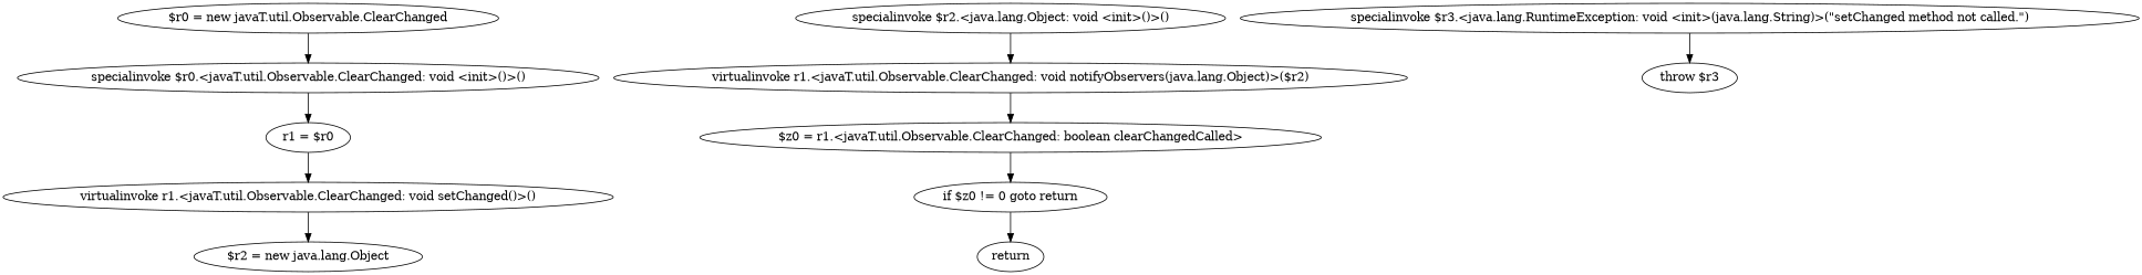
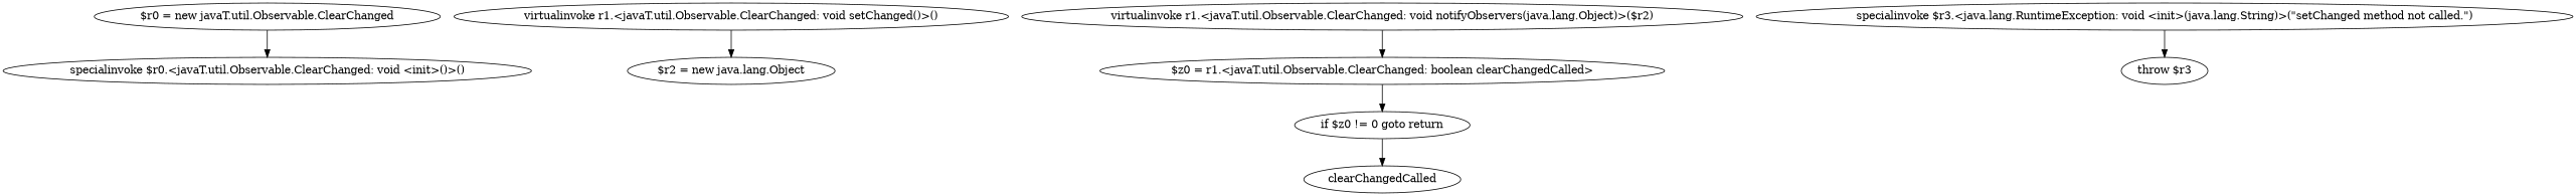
  digraph {
    "$r0 = new javaT.util.Observable.ClearChanged"
    "specialinvoke $r0.<javaT.util.Observable.ClearChanged: void <init>()>()"
-   "r1 = $r0"
    "virtualinvoke r1.<javaT.util.Observable.ClearChanged: void setChanged()>()"
    "$r2 = new java.lang.Object"
-   "specialinvoke $r2.<java.lang.Object: void <init>()>()"
    "virtualinvoke r1.<javaT.util.Observable.ClearChanged: void notifyObservers(java.lang.Object)>($r2)"
    "$z0 = r1.<javaT.util.Observable.ClearChanged: boolean clearChangedCalled>"
    "if $z0 != 0 goto return"
-   return
+   return [label=clearChangedCalled]
    "specialinvoke $r3.<java.lang.RuntimeException: void <init>(java.lang.String)>(\"setChanged method not called.\")"
    "throw $r3"
    "$r0 = new javaT.util.Observable.ClearChanged" -> "specialinvoke $r0.<javaT.util.Observable.ClearChanged: void <init>()>()"
-   "specialinvoke $r0.<javaT.util.Observable.ClearChanged: void <init>()>()" -> "r1 = $r0"
-   "r1 = $r0" -> "virtualinvoke r1.<javaT.util.Observable.ClearChanged: void setChanged()>()"
    "virtualinvoke r1.<javaT.util.Observable.ClearChanged: void setChanged()>()" -> "$r2 = new java.lang.Object"
-   "specialinvoke $r2.<java.lang.Object: void <init>()>()" -> "virtualinvoke r1.<javaT.util.Observable.ClearChanged: void notifyObservers(java.lang.Object)>($r2)"
    "virtualinvoke r1.<javaT.util.Observable.ClearChanged: void notifyObservers(java.lang.Object)>($r2)" -> "$z0 = r1.<javaT.util.Observable.ClearChanged: boolean clearChangedCalled>"
    "$z0 = r1.<javaT.util.Observable.ClearChanged: boolean clearChangedCalled>" -> "if $z0 != 0 goto return"
    "if $z0 != 0 goto return" -> return
    "specialinvoke $r3.<java.lang.RuntimeException: void <init>(java.lang.String)>(\"setChanged method not called.\")" -> "throw $r3"
  }
